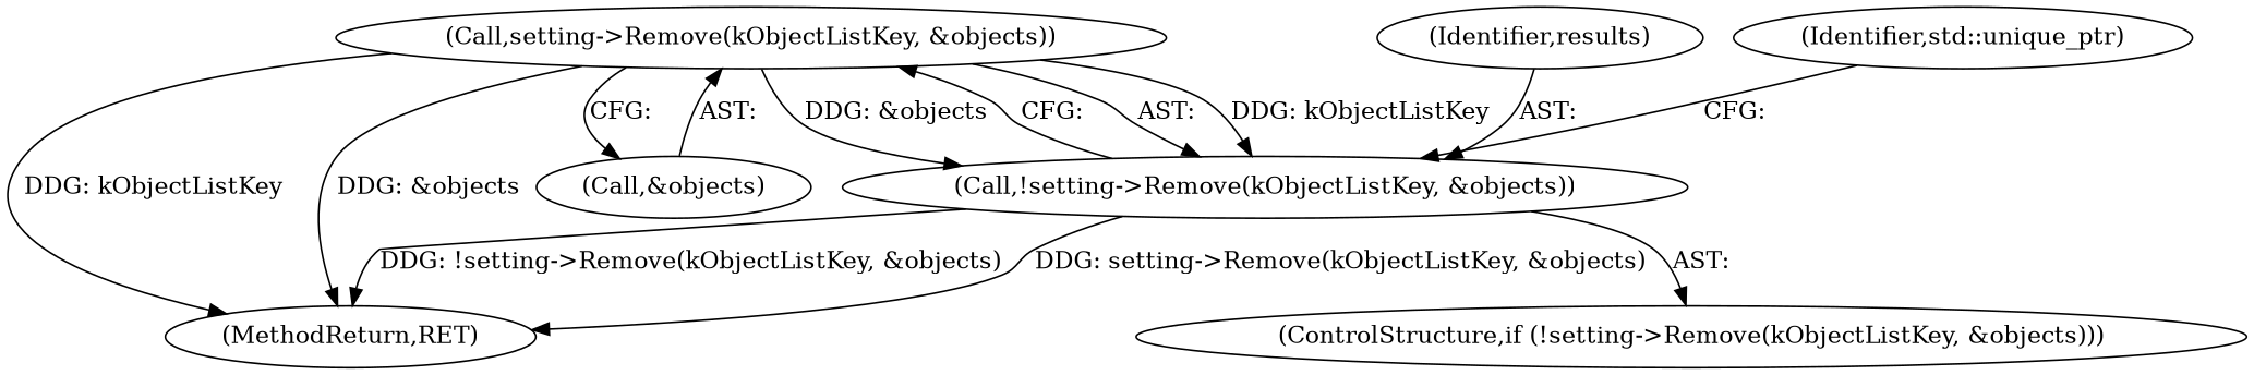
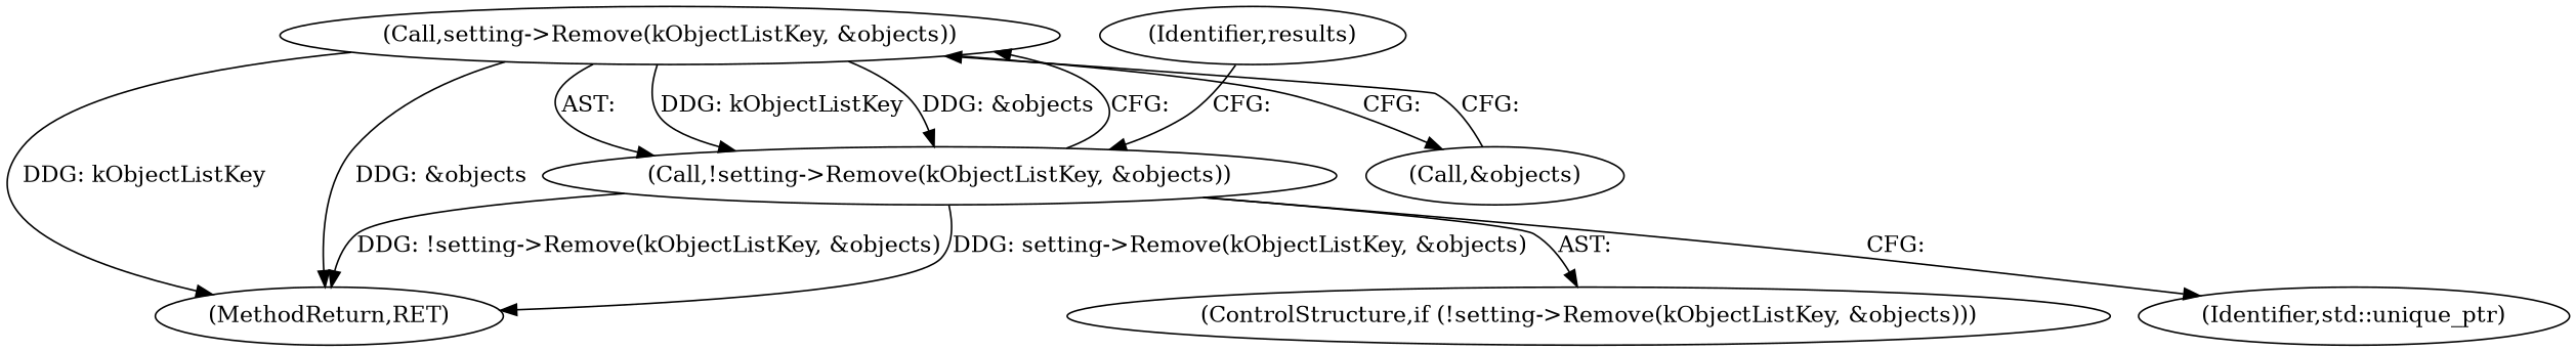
  digraph {
    n1 [label="(Call,setting->Remove(kObjectListKey, &objects))"]
    n2 [label="(Call,!setting->Remove(kObjectListKey, &objects))"]
    n3 [label="(MethodReturn,RET)"]
    n4 [label="(Call,&objects)"]
    n5 [label="(ControlStructure,if (!setting->Remove(kObjectListKey, &objects)))"]
    n6 [label="(Identifier,results)"]
    n7 [label="(Identifier,std::unique_ptr)"]
    n1 -> n2 [label="AST: "]
    n1 -> n2 [label="DDG: kObjectListKey"]
    n1 -> n2 [label="DDG: &objects"]
    n1 -> n3 [label="DDG: kObjectListKey"]
    n1 -> n3 [label="DDG: &objects"]
    n1 -> n4 [label="CFG: "]
    n2 -> n1 [label="CFG: "]
    n2 -> n3 [label="DDG: !setting->Remove(kObjectListKey, &objects)"]
    n2 -> n3 [label="DDG: setting->Remove(kObjectListKey, &objects)"]
    n2 -> n5 [label="AST: "]
-   n4 -> n1 [label="AST: "]
-   n6 -> n2 [label="AST: "]
-   n7 -> n2 [label="CFG: "]
+   n4 -> n1 [label="CFG: "]
+   n6 -> n2 [label="CFG: "]
+   n2 -> n7 [label="CFG: "]
  }
